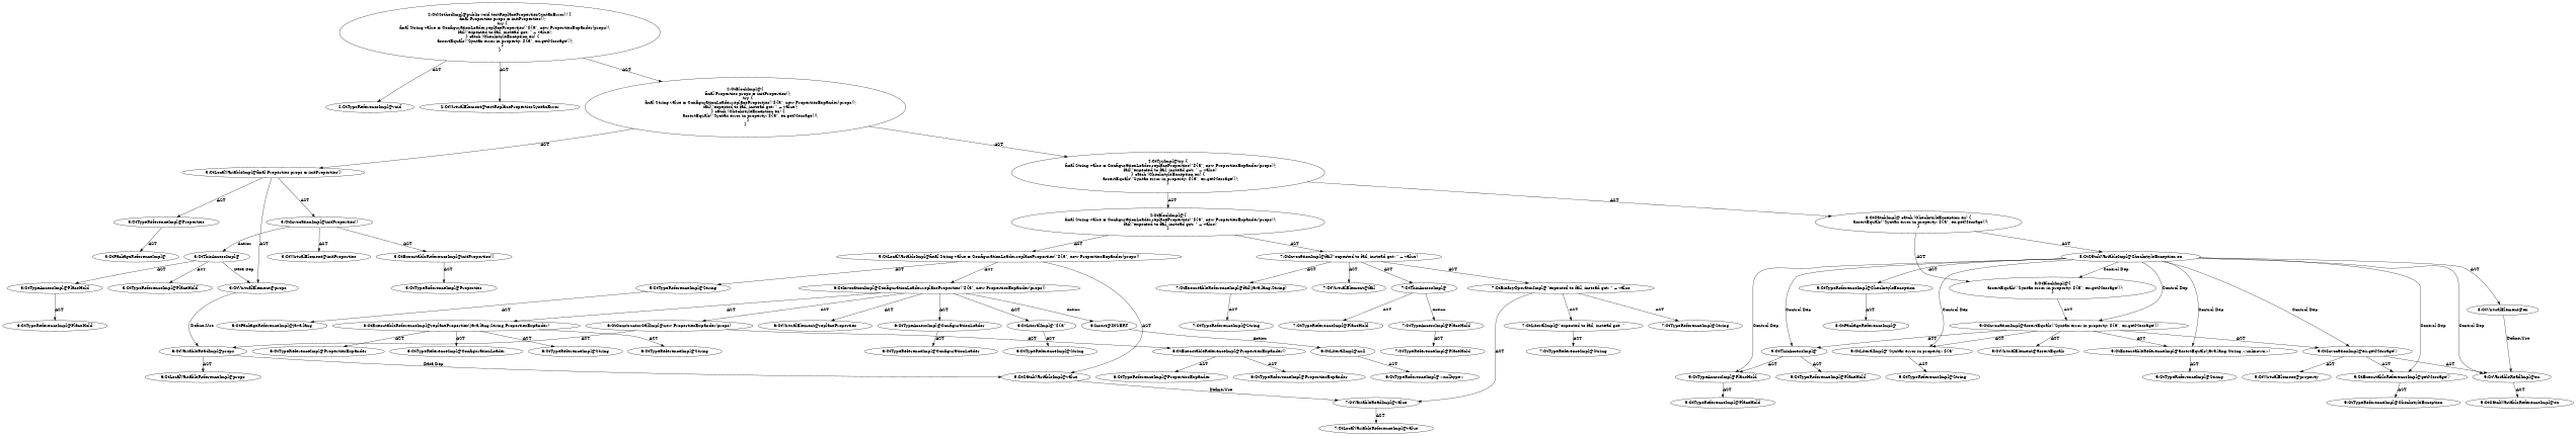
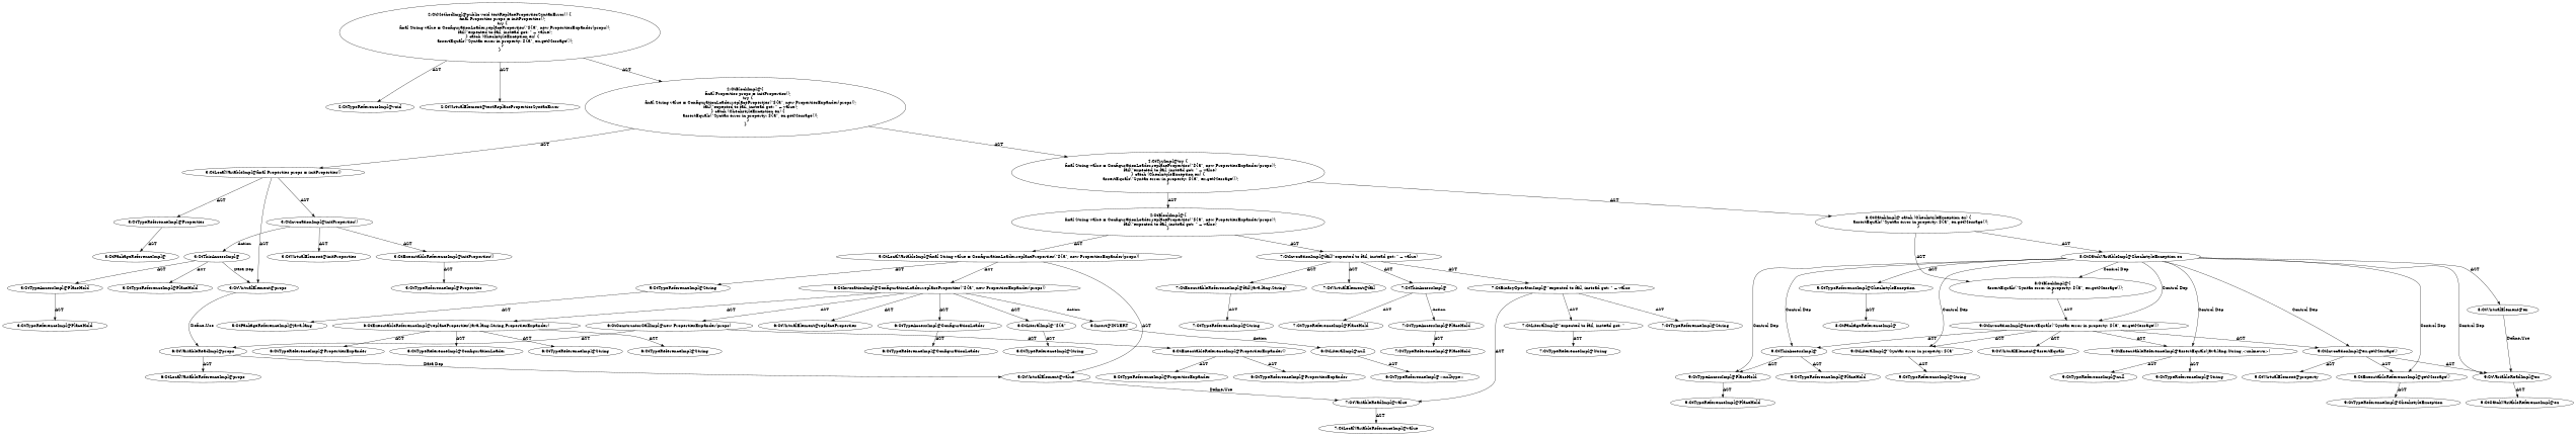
  digraph {
    node [shape=ellipse]
    n1 [label="2:CtTypeReferenceImpl@void"]
    n2 [label="2:CtVirtualElement@testReplacePropertiesSyntaxError"]
    n3 [label="3:CtTypeReferenceImpl@Properties"]
    n4 [label="3:CtPackageReferenceImpl@"]
    n5 [label="3:CtExecutableReferenceImpl@initProperties()"]
    n6 [label="3:CtTypeReferenceImpl@Properties"]
    n7 [label="3:CtVirtualElement@initProperties"]
    n8 [label="3:CtTypeAccessImpl@PlaceHold"]
    n9 [label="3:CtTypeReferenceImpl@PlaceHold"]
    n10 [label="3:CtThisAccessImpl@"]
    n11 [label="3:CtTypeReferenceImpl@PlaceHold"]
    n12 [label="3:CtVirtualElement@props"]
    n13 [label="6:CtVariableReadImpl@props"]
    n14 [label="3:CtInvocationImpl@initProperties()"]
    n15 [label="6:CtLocalVariableReferenceImpl@props"]
-   n16 [label="5:CtCatchVariableImpl@value"]
+   n16 [label="5:CtVirtualElement@value"]
    n17 [label="3:CtLocalVariableImpl@final Properties props = initProperties()"]
    n18 [label="5:CtTypeReferenceImpl@String"]
    n19 [label="5:CtPackageReferenceImpl@java.lang"]
    n20 [label="6:CtExecutableReferenceImpl@replaceProperties(java.lang.String,PropertiesExpander)"]
    n21 [label="6:CtTypeReferenceImpl@ConfigurationLoader"]
    n22 [label="6:CtTypeReferenceImpl@String"]
    n23 [label="6:CtTypeReferenceImpl@String"]
    n24 [label="6:CtTypeReferenceImpl@PropertiesExpander"]
    n25 [label="6:CtVirtualElement@replaceProperties"]
    n26 [label="6:CtTypeAccessImpl@ConfigurationLoader"]
    n27 [label="6:CtTypeReferenceImpl@ConfigurationLoader"]
    n28 [label="6:CtLiteralImpl@\"$\{a\""]
    n29 [label="6:CtTypeReferenceImpl@String"]
    n30 [label="6:CtExecutableReferenceImpl@PropertiesExpander()"]
    n31 [label="6:CtTypeReferenceImpl@PropertiesExpander"]
    n32 [label="6:CtTypeReferenceImpl@PropertiesExpander"]
    n33 [label="7:CtVariableReadImpl@value"]
    n34 [label="6:CtConstructorCallImpl@new PropertiesExpander(props)"]
    n35 [label="6:CtInvocationImpl@ConfigurationLoader.replaceProperties(\"$\{a\", new PropertiesExpander(props))"]
    n36 [label="6:Insert@INSERT"]
    n37 [label="6:CtLiteralImpl@null"]
    n38 [label="7:CtLocalVariableReferenceImpl@value"]
    n39 [label="5:CtLocalVariableImpl@final String value = ConfigurationLoader.replaceProperties(\"$\{a\", new PropertiesExpander(props))"]
    n40 [label="7:CtExecutableReferenceImpl@fail(java.lang.String)"]
    n41 [label="7:CtTypeReferenceImpl@String"]
    n42 [label="7:CtVirtualElement@fail"]
    n43 [label="7:CtTypeAccessImpl@PlaceHold"]
    n44 [label="7:CtTypeReferenceImpl@PlaceHold"]
    n45 [label="7:CtThisAccessImpl@"]
    n46 [label="7:CtTypeReferenceImpl@PlaceHold"]
    n47 [label="7:CtLiteralImpl@\"expected to fail, instead got: \""]
    n48 [label="7:CtTypeReferenceImpl@String"]
    n49 [label="7:CtBinaryOperatorImpl@\"expected to fail, instead got: \" + value"]
    n50 [label="7:CtTypeReferenceImpl@String"]
    n51 [label="7:CtInvocationImpl@fail(\"expected to fail, instead got: \" + value)"]
    n52 [label="4:CtBlockImpl@\{\n    final String value = ConfigurationLoader.replaceProperties(\"$\{a\", new PropertiesExpander(props));\n    fail(\"expected to fail, instead got: \" + value);\n\}"]
    n53 [label="8:CtVirtualElement@ex"]
    n54 [label="9:CtVariableReadImpl@ex"]
    n55 [label="9:CtCatchVariableReferenceImpl@ex"]
    n56 [label="5:CtTypeReferenceImpl@CheckstyleException"]
    n57 [label="8:CtPackageReferenceImpl@"]
    n58 [label="8:CtCatchVariableImpl@CheckstyleException ex"]
    n59 [label="9:CtExecutableReferenceImpl@assertEquals(java.lang.String,<unknown>)"]
    n60 [label="9:CtTypeAccessImpl@PlaceHold"]
    n61 [label="9:CtThisAccessImpl@"]
    n62 [label="9:CtLiteralImpl@\"Syntax error in property: $\{a\""]
    n63 [label="9:CtExecutableReferenceImpl@getMessage()"]
    n64 [label="9:CtInvocationImpl@ex.getMessage()"]
    n65 [label="9:CtInvocationImpl@assertEquals(\"Syntax error in property: $\{a\", ex.getMessage())"]
    n66 [label="8:CtBlockImpl@\{\n    assertEquals(\"Syntax error in property: $\{a\", ex.getMessage());\n\}"]
    n67 [label="9:CtTypeReferenceImpl@String"]
+   n68 [label="9:CtTypeReferenceImpl@null"]
    n69 [label="9:CtTypeReferenceImpl@PlaceHold"]
    n70 [label="9:CtTypeReferenceImpl@PlaceHold"]
    n71 [label="9:CtTypeReferenceImpl@String"]
    n72 [label="9:CtTypeReferenceImpl@CheckstyleException"]
    n73 [label="9:CtVirtualElement@property"]
    n74 [label="9:CtVirtualElement@assertEquals"]
    n75 [label="8:CtCatchImpl@ catch (CheckstyleException ex) \{\n    assertEquals(\"Syntax error in property: $\{a\", ex.getMessage());\n\}"]
    n76 [label="4:CtTryImpl@try \{\n    final String value = ConfigurationLoader.replaceProperties(\"$\{a\", new PropertiesExpander(props));\n    fail(\"expected to fail, instead got: \" + value);\n\} catch (CheckstyleException ex) \{\n    assertEquals(\"Syntax error in property: $\{a\", ex.getMessage());\n\}"]
    n77 [label="2:CtBlockImpl@\{\n    final Properties props = initProperties();\n    try \{\n        final String value = ConfigurationLoader.replaceProperties(\"$\{a\", new PropertiesExpander(props));\n        fail(\"expected to fail, instead got: \" + value);\n    \} catch (CheckstyleException ex) \{\n        assertEquals(\"Syntax error in property: $\{a\", ex.getMessage());\n    \}\n\}"]
    n78 [label="2:CtMethodImpl@public void testReplacePropertiesSyntaxError() \{\n    final Properties props = initProperties();\n    try \{\n        final String value = ConfigurationLoader.replaceProperties(\"$\{a\", new PropertiesExpander(props));\n        fail(\"expected to fail, instead got: \" + value);\n    \} catch (CheckstyleException ex) \{\n        assertEquals(\"Syntax error in property: $\{a\", ex.getMessage());\n    \}\n\}"]
    n79 [label="6:CtTypeReferenceImpl@<nulltype>"]
    n3 -> n4 [label=AST]
    n5 -> n6 [label=AST]
    n8 -> n9 [label=AST]
    n10 -> n8 [label=AST]
    n10 -> n11 [label=AST]
    n10 -> n12 [label="Data Dep"]
    n12 -> n13 [label="Define-Use"]
    n13 -> n15 [label=AST]
    n13 -> n16 [label="Data Dep"]
    n14 -> n5 [label=AST]
    n14 -> n7 [label=AST]
    n14 -> n10 [label=Action]
    n16 -> n33 [label="Define-Use"]
    n17 -> n3 [label=AST]
    n17 -> n12 [label=AST]
    n17 -> n14 [label=AST]
    n18 -> n19 [label=AST]
    n20 -> n21 [label=AST]
    n20 -> n22 [label=AST]
    n20 -> n23 [label=AST]
    n20 -> n24 [label=AST]
    n26 -> n27 [label=AST]
    n28 -> n29 [label=AST]
    n30 -> n31 [label=AST]
    n30 -> n32 [label=AST]
    n33 -> n38 [label=AST]
    n34 -> n13 [label=AST]
    n34 -> n30 [label=AST]
    n35 -> n20 [label=AST]
    n35 -> n25 [label=AST]
    n35 -> n26 [label=AST]
    n35 -> n28 [label=AST]
    n35 -> n34 [label=AST]
    n35 -> n36 [label=Action]
    n36 -> n37 [label=Action]
    n37 -> n79 [label=AST]
    n39 -> n16 [label=AST]
    n39 -> n18 [label=AST]
    n39 -> n35 [label=AST]
    n40 -> n41 [label=AST]
    n43 -> n44 [label=AST]
    n45 -> n43 [label=Action]
    n45 -> n46 [label=AST]
    n47 -> n48 [label=AST]
    n49 -> n33 [label=AST]
    n49 -> n47 [label=AST]
    n49 -> n50 [label=AST]
    n51 -> n40 [label=AST]
    n51 -> n42 [label=AST]
    n51 -> n45 [label=AST]
    n51 -> n49 [label=AST]
    n52 -> n39 [label=AST]
    n52 -> n51 [label=AST]
    n53 -> n54 [label="Define-Use"]
    n54 -> n55 [label=AST]
    n56 -> n57 [label=AST]
    n58 -> n53 [label=AST]
    n58 -> n54 [label="Control Dep"]
    n58 -> n56 [label=AST]
    n58 -> n59 [label="Control Dep"]
    n58 -> n60 [label="Control Dep"]
    n58 -> n61 [label="Control Dep"]
    n58 -> n62 [label="Control Dep"]
    n58 -> n63 [label="Control Dep"]
    n58 -> n64 [label="Control Dep"]
    n58 -> n65 [label="Control Dep"]
    n58 -> n66 [label="Control Dep"]
    n59 -> n67 [label=AST]
+   n59 -> n68 [label=AST]
    n60 -> n69 [label=AST]
    n61 -> n60 [label=AST]
    n61 -> n70 [label=AST]
    n62 -> n71 [label=AST]
    n63 -> n72 [label=AST]
    n64 -> n54 [label=AST]
    n64 -> n63 [label=AST]
    n64 -> n73 [label=AST]
    n65 -> n59 [label=AST]
    n65 -> n61 [label=AST]
    n65 -> n62 [label=AST]
    n65 -> n64 [label=AST]
    n65 -> n74 [label=AST]
    n66 -> n65 [label=AST]
    n75 -> n58 [label=AST]
    n75 -> n66 [label=AST]
    n76 -> n52 [label=AST]
    n76 -> n75 [label=AST]
    n77 -> n17 [label=AST]
    n77 -> n76 [label=AST]
    n78 -> n1 [label=AST]
    n78 -> n2 [label=AST]
    n78 -> n77 [label=AST]
  }
